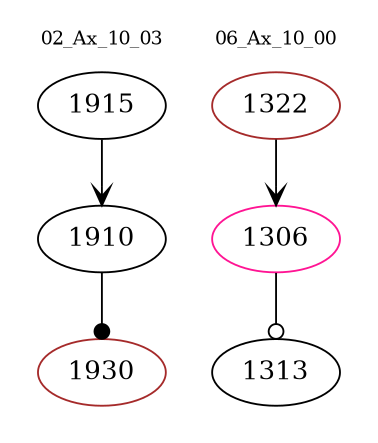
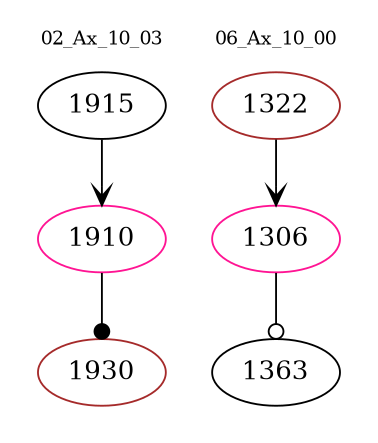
  digraph {
    node [color=black]
    edge [arrowhead=vee color=black]
    n1 [label=1915]
-   n2 [label=1910]
+   n2 [color=deeppink label=1910]
    n3 [color=brown label=1930]
    n4 [color=deeppink label=1306]
-   n5 [label=1313]
+   n5 [label=1363]
    n6 [color=brown label=1322]
    subgraph cluster_1 {
      color=white
      fontsize=10
      label="02_Ax_10_03"
      n1
      n2
      n3
    }
    subgraph cluster_2 {
      color=white
      fontsize=10
      label="06_Ax_10_00"
      n4
      n5
      n6
    }
    n1 -> n2
    n2 -> n3 [arrowhead=dot]
    n4 -> n5 [arrowhead=odot]
    n6 -> n4
  }
